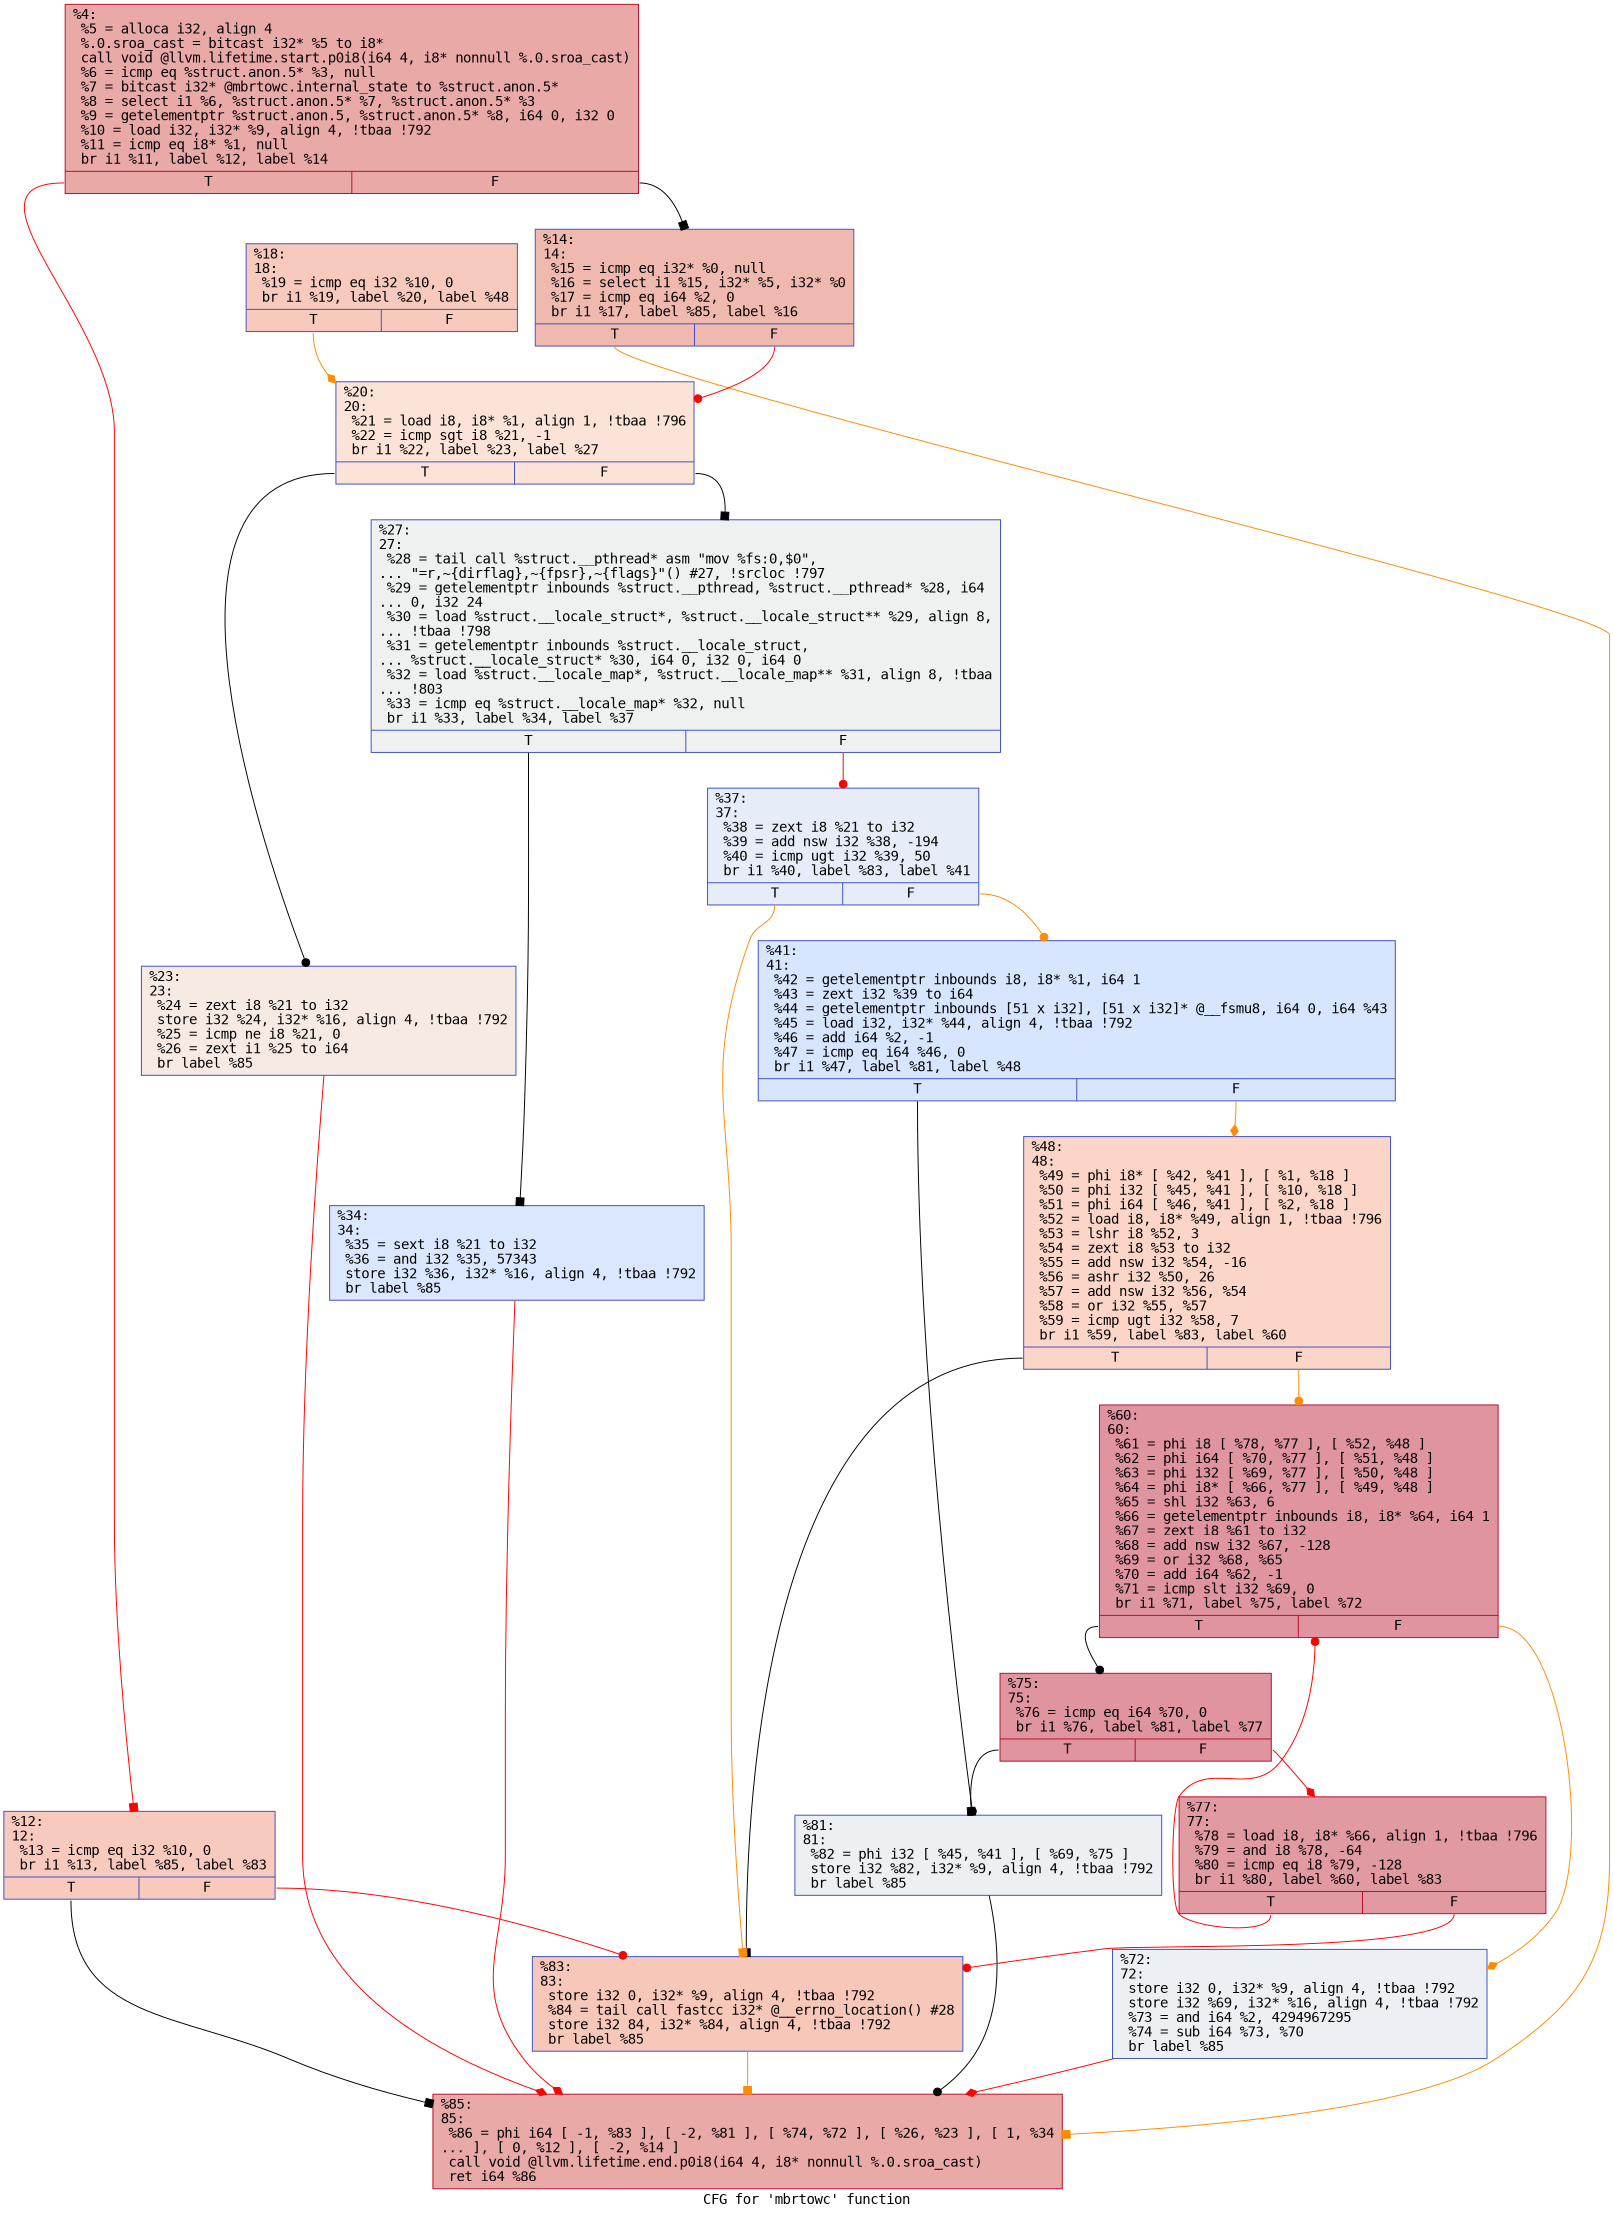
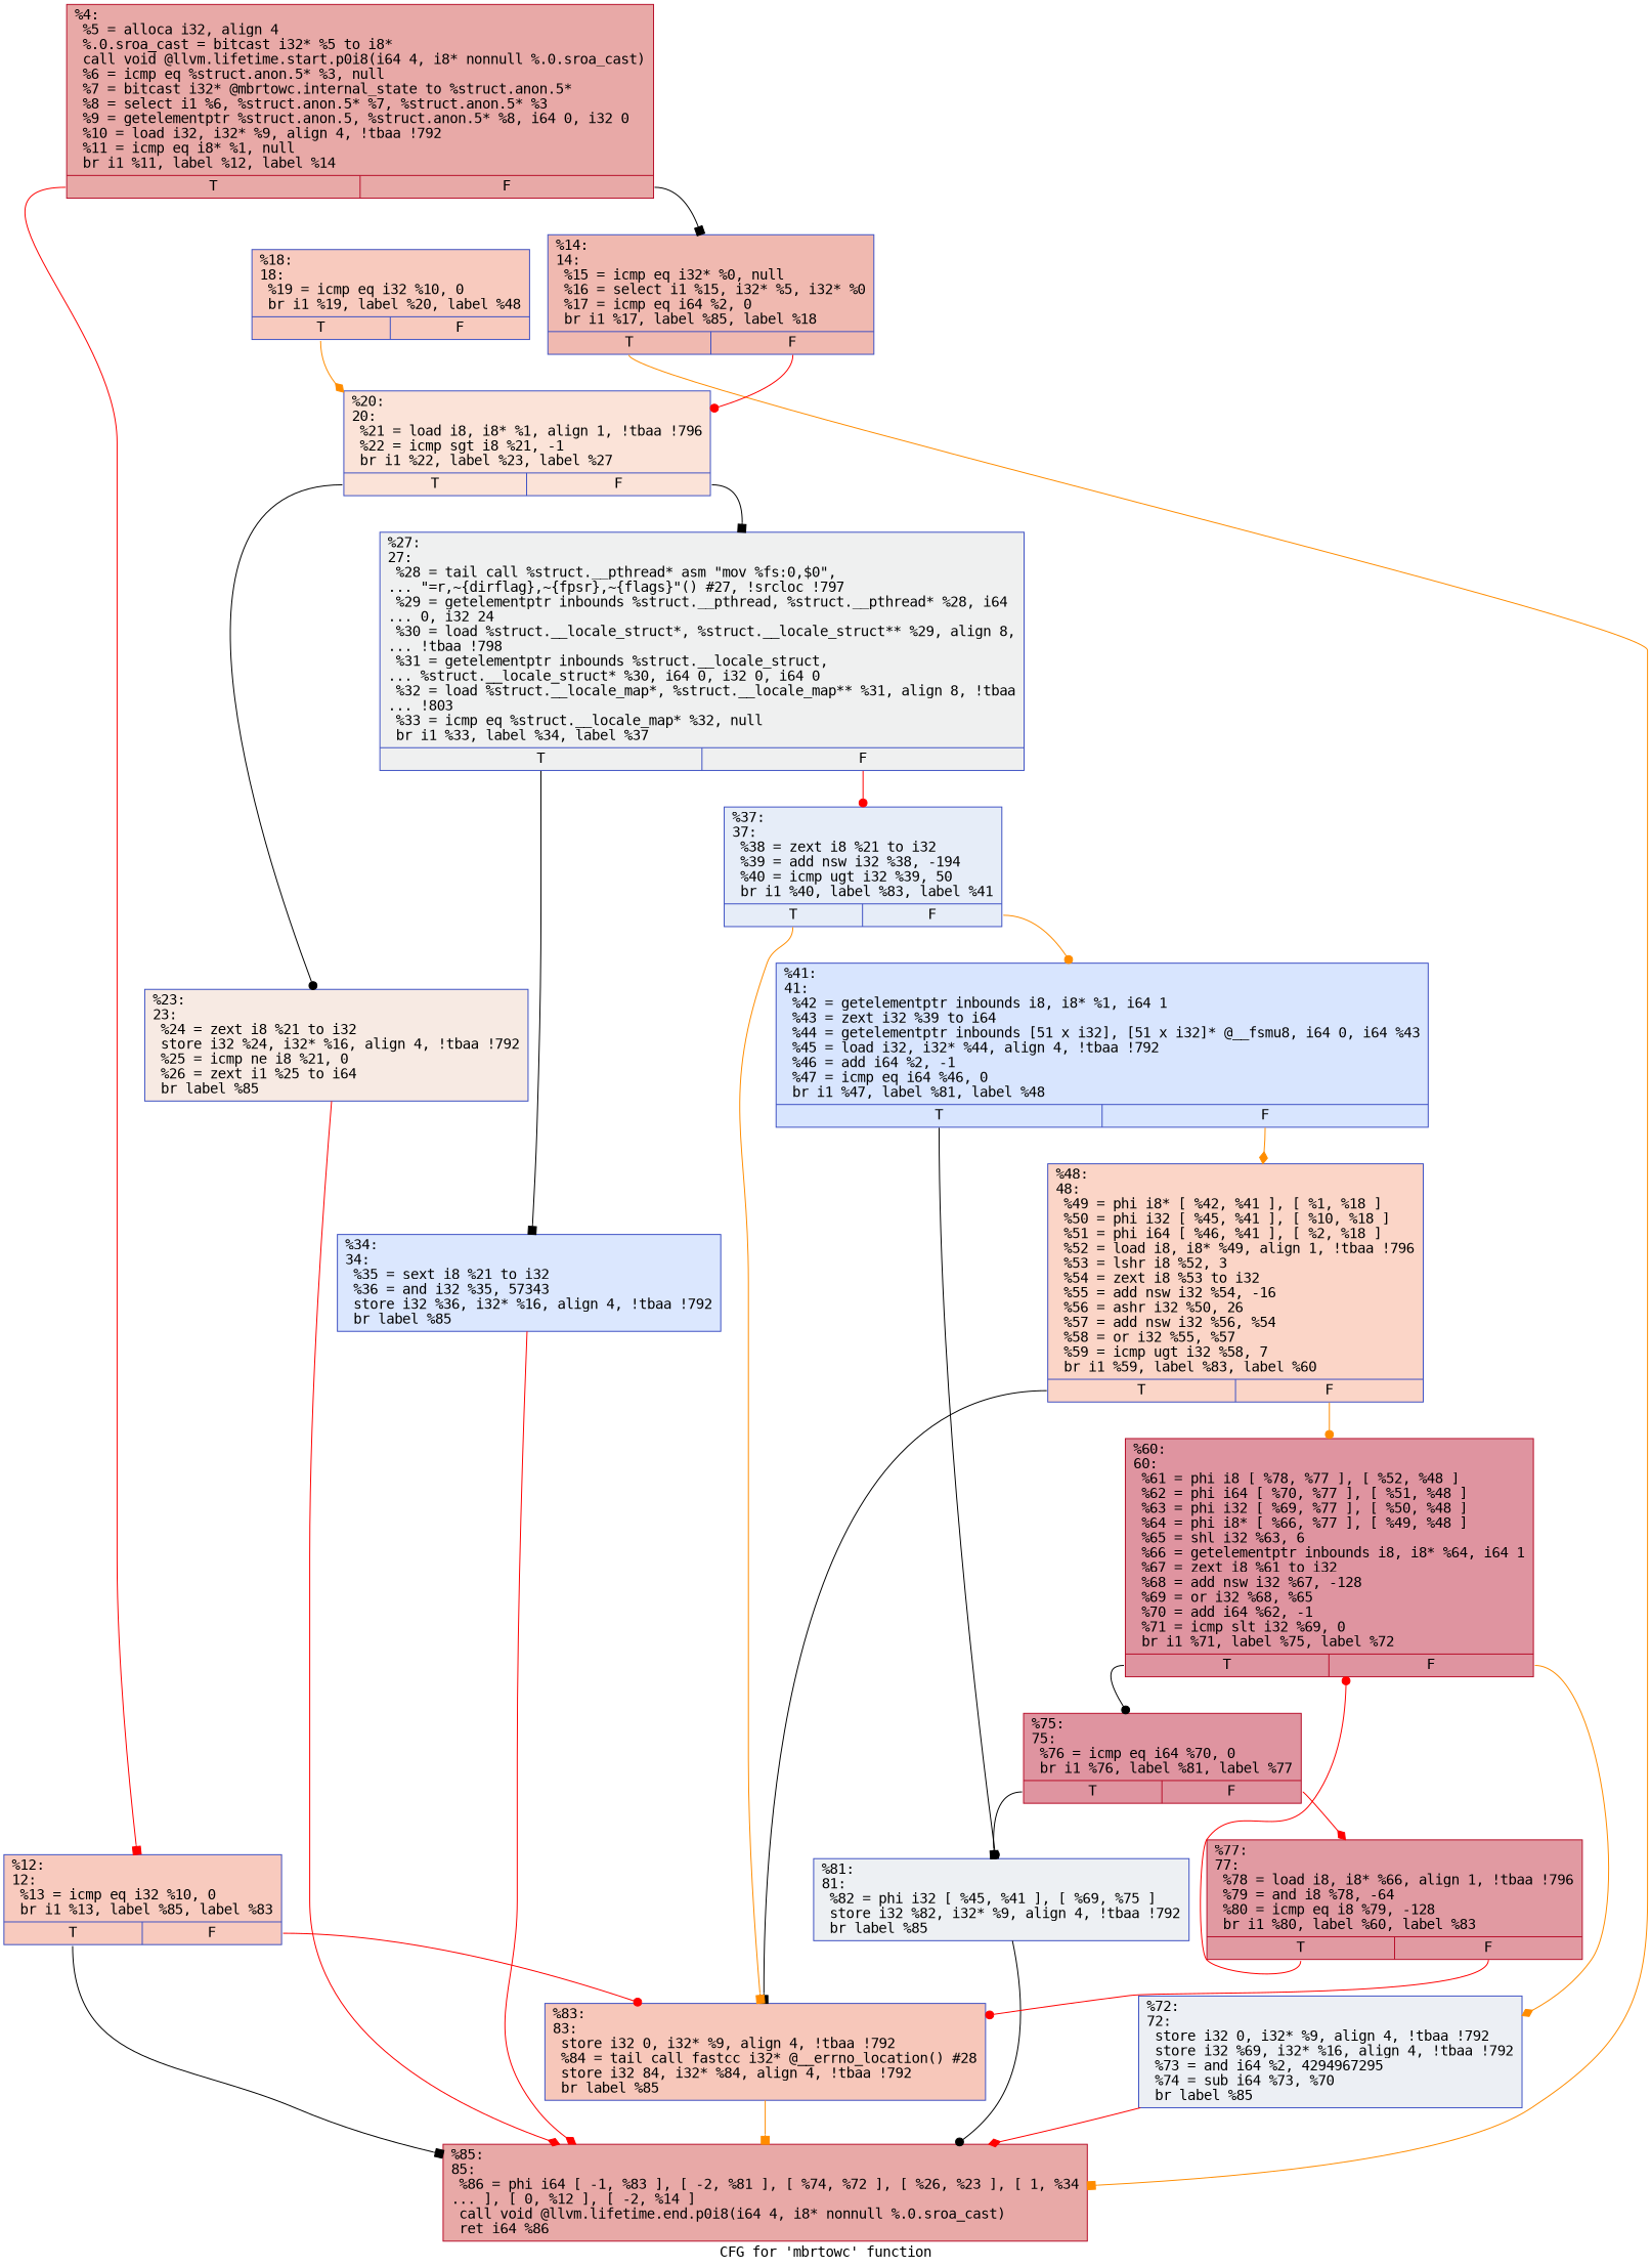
  digraph {
    fontname="DejaVu Sans Mono"
    label="CFG for 'mbrtowc' function"
    node [color="#3d50c3ff" fillcolor="#ca3b3770" fontname="DejaVu Sans Mono" shape=record style=filled]
    edge [arrowhead=dot color=red fontname="DejaVu Sans Mono" tailport=s0]
    n1 [color="#b70d28ff" label="{%4:\l  %5 = alloca i32, align 4\l  %.0.sroa_cast = bitcast i32* %5 to i8*\l  call void @llvm.lifetime.start.p0i8(i64 4, i8* nonnull %.0.sroa_cast)\l  %6 = icmp eq %struct.anon.5* %3, null\l  %7 = bitcast i32* @mbrtowc.internal_state to %struct.anon.5*\l  %8 = select i1 %6, %struct.anon.5* %7, %struct.anon.5* %3\l  %9 = getelementptr %struct.anon.5, %struct.anon.5* %8, i64 0, i32 0\l  %10 = load i32, i32* %9, align 4, !tbaa !792\l  %11 = icmp eq i8* %1, null\l  br i1 %11, label %12, label %14\l|{<s0>T|<s1>F}}"]
    n2 [fillcolor="#ef886b70" label="{%12:\l12:                                               \l  %13 = icmp eq i32 %10, 0\l  br i1 %13, label %85, label %83\l|{<s0>T|<s1>F}}"]
-   n3 [fillcolor="#de614d70" label="{%14:\l14:                                               \l  %15 = icmp eq i32* %0, null\l  %16 = select i1 %15, i32* %5, i32* %0\l  %17 = icmp eq i64 %2, 0\l  br i1 %17, label %85, label %16\l|{<s0>T|<s1>F}}"]
+   n3 [fillcolor="#de614d70" label="{%14:\l14:                                               \l  %15 = icmp eq i32* %0, null\l  %16 = select i1 %15, i32* %5, i32* %0\l  %17 = icmp eq i64 %2, 0\l  br i1 %17, label %85, label %18\l|{<s0>T|<s1>F}}"]
    n4 [color="#b70d28ff" label="{%85:\l85:                                               \l  %86 = phi i64 [ -1, %83 ], [ -2, %81 ], [ %74, %72 ], [ %26, %23 ], [ 1, %34\l... ], [ 0, %12 ], [ -2, %14 ]\l  call void @llvm.lifetime.end.p0i8(i64 4, i8* nonnull %.0.sroa_cast)\l  ret i64 %86\l}"]
    n5 [fillcolor="#ec7f6370" label="{%83:\l83:                                               \l  store i32 0, i32* %9, align 4, !tbaa !792\l  %84 = tail call fastcc i32* @__errno_location() #28\l  store i32 84, i32* %84, align 4, !tbaa !792\l  br label %85\l}"]
    n6 [fillcolor="#f6bfa670" label="{%20:\l20:                                               \l  %21 = load i8, i8* %1, align 1, !tbaa !796\l  %22 = icmp sgt i8 %21, -1\l  br i1 %22, label %23, label %27\l|{<s0>T|<s1>F}}"]
    n7 [fillcolor="#ef886b70" label="{%18:\l18:                                               \l  %19 = icmp eq i32 %10, 0\l  br i1 %19, label %20, label %48\l|{<s0>T|<s1>F}}"]
    n8 [fillcolor="#eed0c070" label="{%23:\l23:                                               \l  %24 = zext i8 %21 to i32\l  store i32 %24, i32* %16, align 4, !tbaa !792\l  %25 = icmp ne i8 %21, 0\l  %26 = zext i1 %25 to i64\l  br label %85\l}"]
    n9 [fillcolor="#dbdcde70" label="{%27:\l27:                                               \l  %28 = tail call %struct.__pthread* asm \"mov %fs:0,$0\",\l... \"=r,~\{dirflag\},~\{fpsr\},~\{flags\}\"() #27, !srcloc !797\l  %29 = getelementptr inbounds %struct.__pthread, %struct.__pthread* %28, i64\l... 0, i32 24\l  %30 = load %struct.__locale_struct*, %struct.__locale_struct** %29, align 8,\l... !tbaa !798\l  %31 = getelementptr inbounds %struct.__locale_struct,\l... %struct.__locale_struct* %30, i64 0, i32 0, i64 0\l  %32 = load %struct.__locale_map*, %struct.__locale_map** %31, align 8, !tbaa\l... !803\l  %33 = icmp eq %struct.__locale_map* %32, null\l  br i1 %33, label %34, label %37\l|{<s0>T|<s1>F}}"]
    n10 [fillcolor="#f5a08170" label="{%48:\l48:                                               \l  %49 = phi i8* [ %42, %41 ], [ %1, %18 ]\l  %50 = phi i32 [ %45, %41 ], [ %10, %18 ]\l  %51 = phi i64 [ %46, %41 ], [ %2, %18 ]\l  %52 = load i8, i8* %49, align 1, !tbaa !796\l  %53 = lshr i8 %52, 3\l  %54 = zext i8 %53 to i32\l  %55 = add nsw i32 %54, -16\l  %56 = ashr i32 %50, 26\l  %57 = add nsw i32 %56, %54\l  %58 = or i32 %55, %57\l  %59 = icmp ugt i32 %58, 7\l  br i1 %59, label %83, label %60\l|{<s0>T|<s1>F}}"]
    n11 [color="#b70d28ff" fillcolor="#b70d2870" label="{%60:\l60:                                               \l  %61 = phi i8 [ %78, %77 ], [ %52, %48 ]\l  %62 = phi i64 [ %70, %77 ], [ %51, %48 ]\l  %63 = phi i32 [ %69, %77 ], [ %50, %48 ]\l  %64 = phi i8* [ %66, %77 ], [ %49, %48 ]\l  %65 = shl i32 %63, 6\l  %66 = getelementptr inbounds i8, i8* %64, i64 1\l  %67 = zext i8 %61 to i32\l  %68 = add nsw i32 %67, -128\l  %69 = or i32 %68, %65\l  %70 = add i64 %62, -1\l  %71 = icmp slt i32 %69, 0\l  br i1 %71, label %75, label %72\l|{<s0>T|<s1>F}}"]
    n12 [fillcolor="#aec9fc70" label="{%34:\l34:                                               \l  %35 = sext i8 %21 to i32\l  %36 = and i32 %35, 57343\l  store i32 %36, i32* %16, align 4, !tbaa !792\l  br label %85\l}"]
    n13 [fillcolor="#c7d7f070" label="{%37:\l37:                                               \l  %38 = zext i8 %21 to i32\l  %39 = add nsw i32 %38, -194\l  %40 = icmp ugt i32 %39, 50\l  br i1 %40, label %83, label %41\l|{<s0>T|<s1>F}}"]
    n14 [color="#b70d28ff" fillcolor="#b70d2870" label="{%75:\l75:                                               \l  %76 = icmp eq i64 %70, 0\l  br i1 %76, label %81, label %77\l|{<s0>T|<s1>F}}"]
    n15 [fillcolor="#d4dbe670" label="{%72:\l72:                                               \l  store i32 0, i32* %9, align 4, !tbaa !792\l  store i32 %69, i32* %16, align 4, !tbaa !792\l  %73 = and i64 %2, 4294967295\l  %74 = sub i64 %73, %70\l  br label %85\l}"]
    n16 [fillcolor="#a7c5fe70" label="{%41:\l41:                                               \l  %42 = getelementptr inbounds i8, i8* %1, i64 1\l  %43 = zext i32 %39 to i64\l  %44 = getelementptr inbounds [51 x i32], [51 x i32]* @__fsmu8, i64 0, i64 %43\l  %45 = load i32, i32* %44, align 4, !tbaa !792\l  %46 = add i64 %2, -1\l  %47 = icmp eq i64 %46, 0\l  br i1 %47, label %81, label %48\l|{<s0>T|<s1>F}}"]
    n17 [fillcolor="#d6dce470" label="{%81:\l81:                                               \l  %82 = phi i32 [ %45, %41 ], [ %69, %75 ]\l  store i32 %82, i32* %9, align 4, !tbaa !792\l  br label %85\l}"]
    n18 [color="#b70d28ff" fillcolor="#bb1b2c70" label="{%77:\l77:                                               \l  %78 = load i8, i8* %66, align 1, !tbaa !796\l  %79 = and i8 %78, -64\l  %80 = icmp eq i8 %79, -128\l  br i1 %80, label %60, label %83\l|{<s0>T|<s1>F}}"]
    n1 -> n2 [arrowhead=box]
    n1 -> n3 [arrowhead=box color=black tailport=s1]
    n2 -> n4 [arrowhead=box color=black]
    n2 -> n5 [tailport=s1]
    n3 -> n4 [arrowhead=box color=darkorange]
    n3 -> n6 [tailport=s1]
    n5 -> n4 [arrowhead=box color=darkorange]
    n6 -> n8 [color=black]
    n6 -> n9 [arrowhead=box color=black tailport=s1]
    n7 -> n6 [arrowhead=diamond color=darkorange]
    n8 -> n4 [arrowhead=diamond]
    n9 -> n12 [arrowhead=box color=black]
    n9 -> n13 [tailport=s1]
    n10 -> n5 [arrowhead=box color=black]
    n10 -> n11 [color=darkorange tailport=s1]
    n11 -> n14 [color=black]
    n11 -> n15 [arrowhead=diamond color=darkorange tailport=s1]
    n12 -> n4 [arrowhead=diamond]
    n13 -> n5 [arrowhead=box color=darkorange]
    n13 -> n16 [color=darkorange tailport=s1]
    n14 -> n17 [arrowhead=box color=black]
    n14 -> n18 [arrowhead=diamond tailport=s1]
    n15 -> n4 [arrowhead=diamond]
    n16 -> n10 [arrowhead=diamond color=darkorange tailport=s1]
    n16 -> n17 [color=black]
    n17 -> n4 [color=black]
    n18 -> n5 [tailport=s1]
    n18 -> n11
  }
